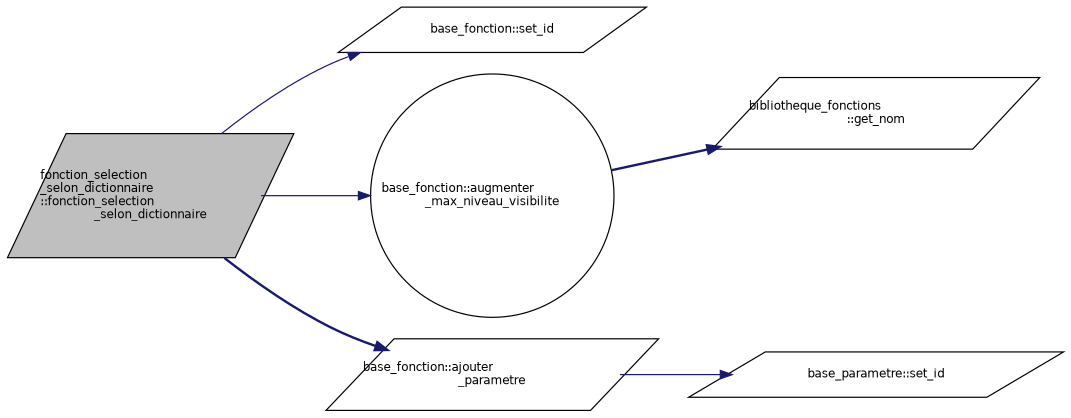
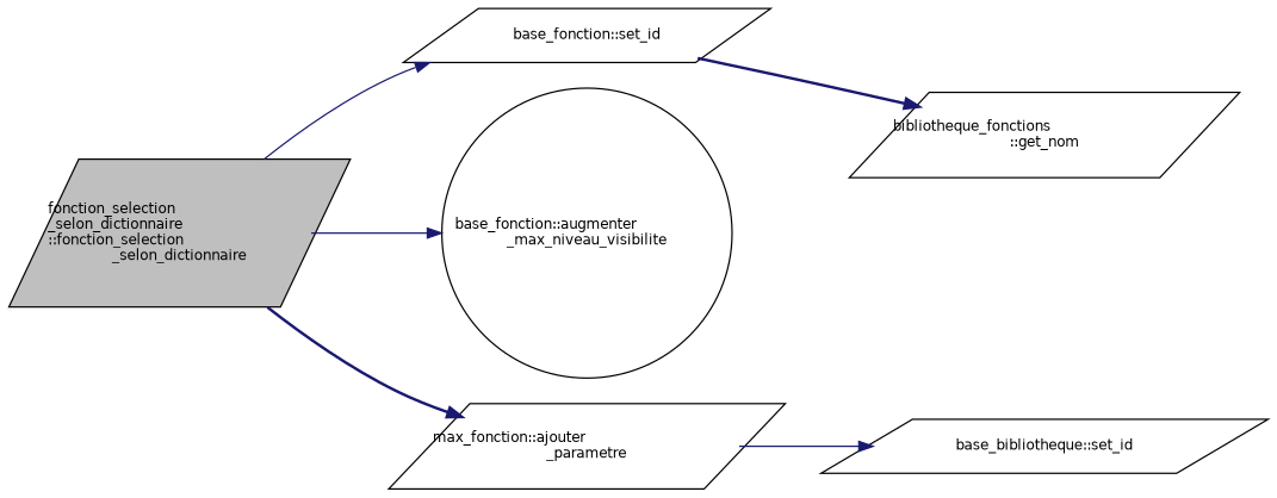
  digraph {
    rankdir=LR
    node [color=black fillcolor=white fontname=Helvetica fontsize=10 shape=parallelogram style=filled]
    edge [color=midnightblue fontname=Helvetica fontsize=10 labelfontname=Helvetica labelfontsize=10 style=solid]
    n1 [fillcolor=grey75 fontcolor=black height=0.2 label="fonction_selection\l_selon_dictionnaire\l::fonction_selection\l_selon_dictionnaire" width=0.4]
    n2 [height=0.2 label="base_fonction::set_id" width=0.4]
    n3 [height=0.2 label="base_fonction::augmenter\l_max_niveau_visibilite" shape=circle width=0.4]
-   n4 [height=0.2 label="base_fonction::ajouter\l_parametre" width=0.4]
+   n4 [height=0.2 label="max_fonction::ajouter\l_parametre" width=0.4]
    n5 [height=0.2 label="bibliotheque_fonctions\l::get_nom" width=0.4]
-   n6 [height=0.2 label="base_parametre::set_id" width=0.4]
+   n6 [height=0.2 label="base_bibliotheque::set_id" width=0.4]
    n1 -> n2
    n1 -> n3
    n1 -> n4 [style=bold]
-   n3 -> n5 [style=bold]
+   n2 -> n5 [style=bold]
    n4 -> n6
  }
